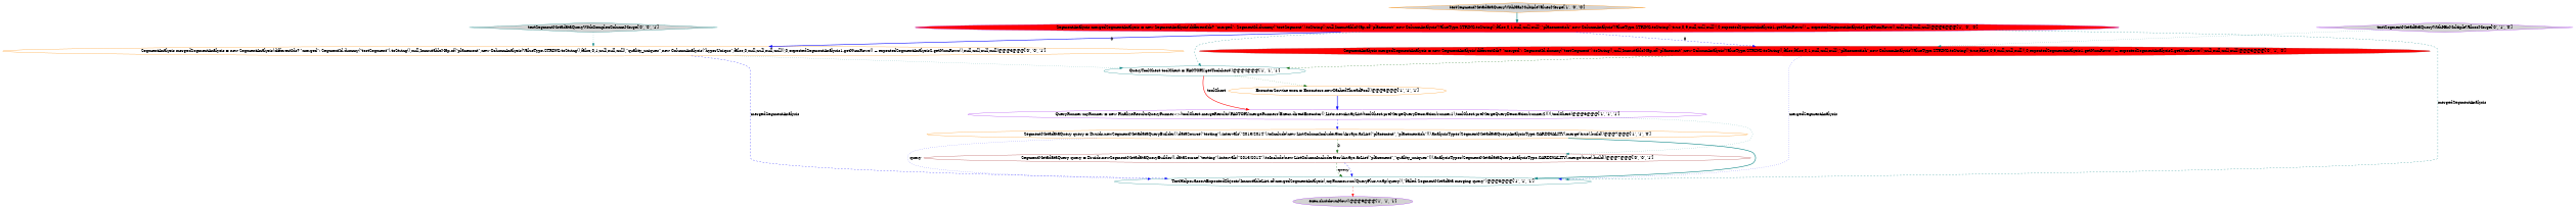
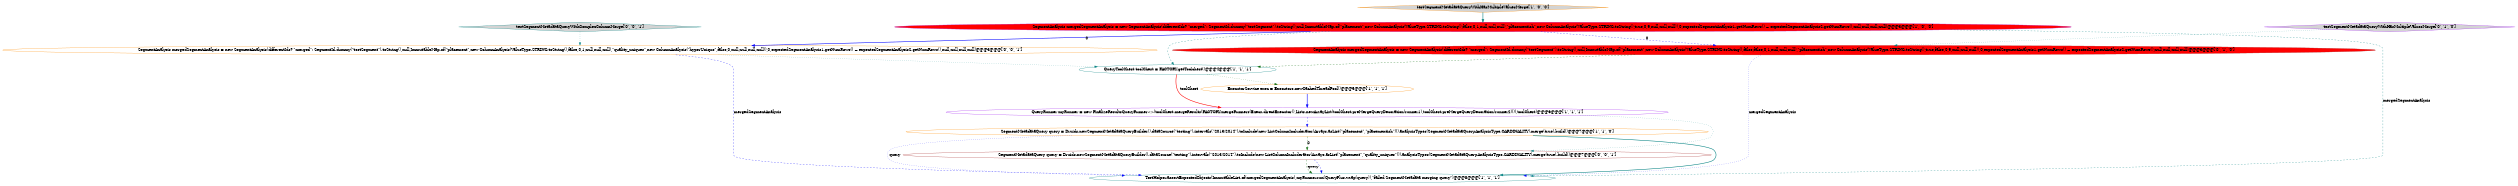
  digraph {
    node [fillcolor=white shape=ellipse style=filled color=purple]
    edge [style=dashed color=blue]
    n1 [label="QueryRunner myRunner = new FinalizeResultsQueryRunner<>(toolChest.mergeResults(FACTORY.mergeRunners(Execs.directExecutor(),Lists.newArrayList(toolChest.preMergeQueryDecoration(runner1),toolChest.preMergeQueryDecoration(runner2)))),toolChest)@@@6@@@['1', '1', '1']"]
    n2 [label="SegmentMetadataQuery query = Druids.newSegmentMetadataQueryBuilder().dataSource(\"testing\").intervals(\"2013/2014\").toInclude(new ListColumnIncluderator(Arrays.asList(\"placement\",\"placementish\"))).analysisTypes(SegmentMetadataQuery.AnalysisType.CARDINALITY).merge(true).build()@@@7@@@['1', '1', '0']" color=darkorange]
    n3 [label="SegmentMetadataQuery query = Druids.newSegmentMetadataQueryBuilder().dataSource(\"testing\").intervals(\"2013/2014\").toInclude(new ListColumnIncluderator(Arrays.asList(\"placement\",\"quality_uniques\"))).analysisTypes(SegmentMetadataQuery.AnalysisType.CARDINALITY).merge(true).build()@@@7@@@['0', '0', '1']" color=brown]
    n4 [fillcolor=red label="SegmentAnalysis mergedSegmentAnalysis = new SegmentAnalysis(differentIds? \"merged\": SegmentId.dummy(\"testSegment\").toString(),null,ImmutableMap.of(\"placement\",new ColumnAnalysis(ValueType.STRING.toString(),false,0,1,null,null,null),\"placementish\",new ColumnAnalysis(ValueType.STRING.toString(),true,0,9,null,null,null)),0,expectedSegmentAnalysis1.getNumRows() + expectedSegmentAnalysis2.getNumRows(),null,null,null,null)@@@3@@@['1', '0', '0']"]
    n5 [fillcolor=red label="SegmentAnalysis mergedSegmentAnalysis = new SegmentAnalysis(differentIds? \"merged\": SegmentId.dummy(\"testSegment\").toString(),null,ImmutableMap.of(\"placement\",new ColumnAnalysis(ValueType.STRING.toString(),false,false,0,1,null,null,null),\"placementish\",new ColumnAnalysis(ValueType.STRING.toString(),true,false,0,9,null,null,null)),0,expectedSegmentAnalysis1.getNumRows() + expectedSegmentAnalysis2.getNumRows(),null,null,null,null)@@@3@@@['0', '1', '0']" color=brown]
    n6 [label="QueryToolChest toolChest = FACTORY.getToolchest()@@@4@@@['1', '1', '1']" color=teal]
    n7 [label="SegmentAnalysis mergedSegmentAnalysis = new SegmentAnalysis(differentIds? \"merged\": SegmentId.dummy(\"testSegment\").toString(),null,ImmutableMap.of(\"placement\",new ColumnAnalysis(ValueType.STRING.toString(),false,0,1,null,null,null),\"quality_uniques\",new ColumnAnalysis(\"hyperUnique\",false,0,null,null,null,null)),0,expectedSegmentAnalysis1.getNumRows() + expectedSegmentAnalysis2.getNumRows(),null,null,null,null)@@@3@@@['0', '0', '1']" color=darkorange]
    n8 [label="TestHelper.assertExpectedObjects(ImmutableList.of(mergedSegmentAnalysis),myRunner.run(QueryPlus.wrap(query)),\"failed SegmentMetadata merging query\")@@@8@@@['1', '1', '1']" color=teal]
-   n9 [fillcolor=lightgray label="exec.shutdownNow()@@@9@@@['1', '1', '1']"]
    n10 [label="ExecutorService exec = Executors.newCachedThreadPool()@@@5@@@['1', '1', '1']" color=darkorange]
    n11 [fillcolor=lightgray label="testSegmentMetadataQueryWithHasMultipleValuesMerge['0', '1', '0']" shape=diamond]
    n12 [fillcolor=lightgray label="testSegmentMetadataQueryWithComplexColumnMerge['0', '0', '1']" shape=diamond color=teal]
    n13 [fillcolor=lightgray label="testSegmentMetadataQueryWithHasMultipleValuesMerge['1', '0', '0']" shape=diamond color=darkorange]
    n1 -> n2
    n1 -> n3 [style=dotted color=teal]
    n2 -> n3 [label=0 color=darkgreen]
    n2 -> n8 [style=bold color=teal]
    n2 -> n8 [label=query style=dotted]
    n3 -> n8 [label=query color=darkgreen]
    n3 -> n8
    n4 -> n5 [label=0]
    n4 -> n6 [color=teal]
    n4 -> n7 [label=0 style=bold]
    n4 -> n8 [label=mergedSegmentAnalysis color=teal]
    n5 -> n6 [color=darkgreen]
    n5 -> n8 [label=mergedSegmentAnalysis style=dotted]
    n6 -> n1 [label=toolChest style=bold color=red]
    n6 -> n10 [style=dotted color=darkgreen]
    n7 -> n6 [style=dotted color=teal]
    n7 -> n8 [label=mergedSegmentAnalysis]
-   n8 -> n9 [color=red]
    n10 -> n1 [style=bold]
    n11 -> n5 [style=dotted color=teal]
    n12 -> n7 [style=dotted color=teal]
    n13 -> n4 [style=bold color=teal]
  }
